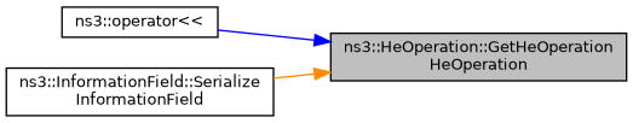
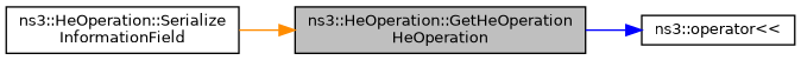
  digraph {
    rankdir=RL
    node [color=black fillcolor=white fontname=Helvetica fontsize=10 shape=record style=filled]
    edge [dir=back fontname=Helvetica fontsize=10 labelfontname=Helvetica labelfontsize=10 style=solid]
    n1 [fillcolor=grey75 fontcolor=black height=0.2 label="ns3::HeOperation::GetHeOperation\lHeOperation" width=0.4]
    n2 [height=0.2 label="ns3::operator\<\<" width=0.4]
-   n3 [height=0.2 label="ns3::InformationField::Serialize\lInformationField" width=0.4]
-   n1 -> n2 [color=blue]
+   n3 [height=0.2 label="ns3::HeOperation::Serialize\lInformationField" width=0.4]
+   n2 -> n1 [color=blue]
    n1 -> n3 [color=darkorange]
  }
